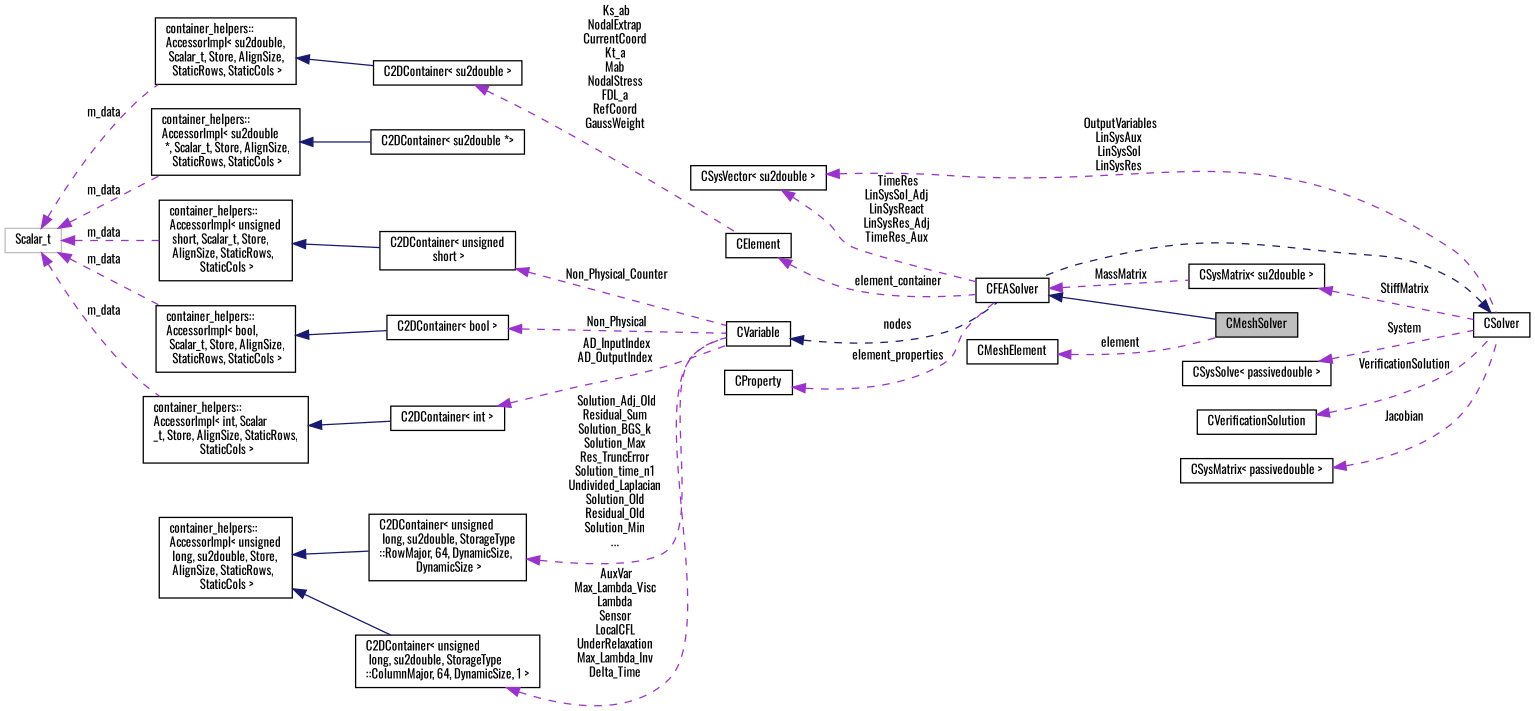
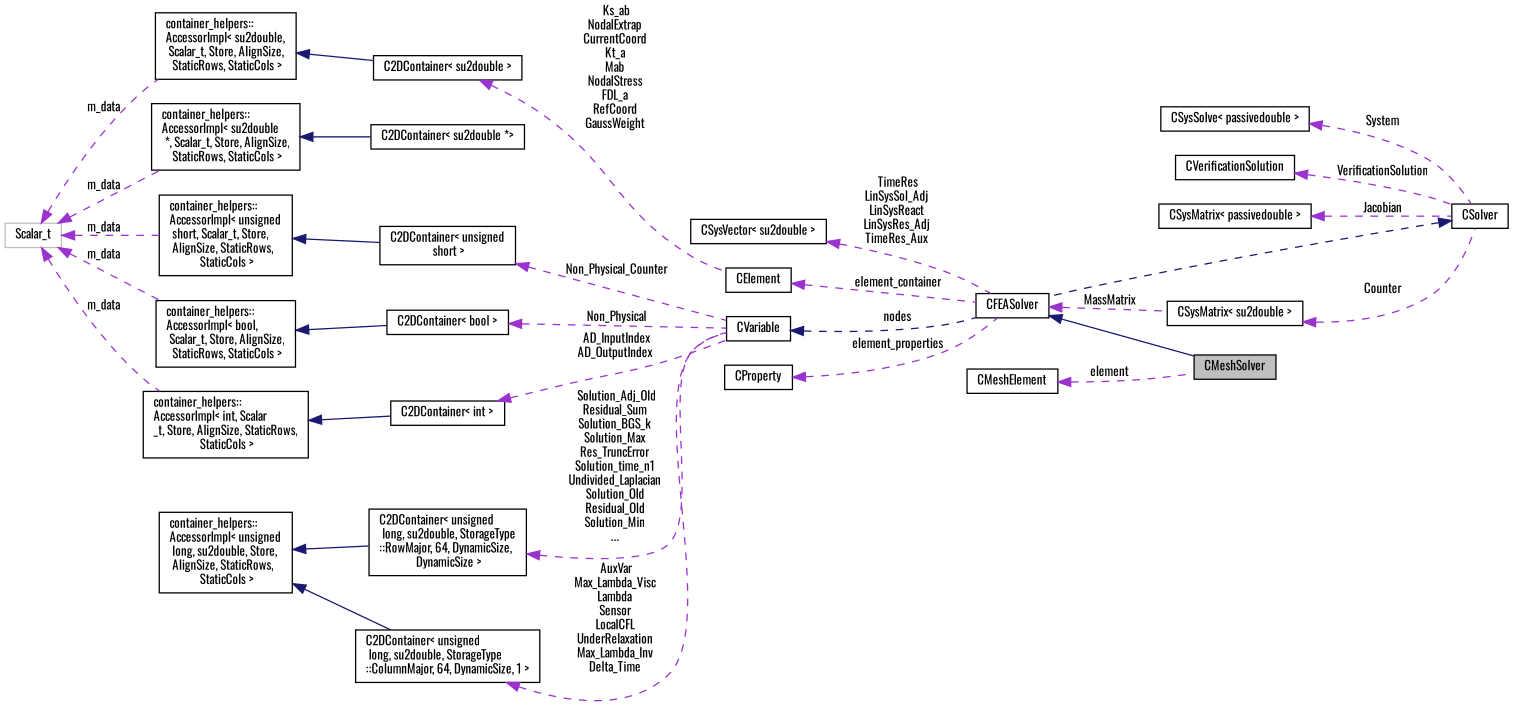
  digraph {
    fontname=Oswald
    rankdir=LR
    node [color=black fillcolor=white fontname=Oswald fontsize=10 shape=record style=filled]
    edge [color=darkorchid3 dir=back fontname=Oswald fontsize=10 labelfontname=Helvetica labelfontsize=10 style=dashed]
    n1 [fillcolor=grey75 fontcolor=black height=0.2 label=CMeshSolver width=0.4]
    n2 [height=0.2 label=CFEASolver width=0.4]
    n3 [height=0.2 label="CSysMatrix\< su2double \>" width=0.4]
    n4 [height=0.2 label=CSolver width=0.4]
    n5 [height=0.2 label="CSysVector\< su2double \>" width=0.4]
    n6 [height=0.2 label="CSysSolve\< passivedouble \>" width=0.4]
    n7 [height=0.2 label=CVerificationSolution width=0.4]
    n8 [height=0.2 label="CSysMatrix\< passivedouble \>" width=0.4]
    n9 [height=0.2 label=CElement width=0.4]
    n10 [height=0.2 label="C2DContainer\< su2double \>" width=0.4]
    n11 [height=0.2 label="container_helpers::\lAccessorImpl\< su2double,\l Scalar_t, Store, AlignSize,\l StaticRows, StaticCols \>" width=0.4]
    n12 [color=grey75 height=0.2 label=Scalar_t width=0.4]
    n13 [height=0.2 label="container_helpers::\lAccessorImpl\< su2double\l *, Scalar_t, Store, AlignSize,\l StaticRows, StaticCols \>" width=0.4]
    n14 [height=0.2 label="container_helpers::\lAccessorImpl\< unsigned\l short, Scalar_t, Store,\l AlignSize, StaticRows,\l StaticCols \>" width=0.4]
    n15 [height=0.2 label="container_helpers::\lAccessorImpl\< bool,\l Scalar_t, Store, AlignSize,\l StaticRows, StaticCols \>" width=0.4]
    n16 [height=0.2 label="container_helpers::\lAccessorImpl\< int, Scalar\l_t, Store, AlignSize, StaticRows,\l StaticCols \>" width=0.4]
    n17 [height=0.2 label="C2DContainer\< su2double *\>" width=0.4]
    n18 [height=0.2 label="C2DContainer\< unsigned\l short \>" width=0.4]
    n19 [height=0.2 label="C2DContainer\< bool \>" width=0.4]
    n20 [height=0.2 label="C2DContainer\< int \>" width=0.4]
    n21 [height=0.2 label=CVariable width=0.4]
    n22 [height=0.2 label="C2DContainer\< unsigned\l long, su2double, StorageType\l::ColumnMajor, 64, DynamicSize, 1 \>" width=0.4]
    n23 [height=0.2 label="container_helpers::\lAccessorImpl\< unsigned\l long, su2double, Store,\l AlignSize, StaticRows,\l StaticCols \>" width=0.4]
    n24 [height=0.2 label="C2DContainer\< unsigned\l long, su2double, StorageType\l::RowMajor, 64, DynamicSize,\l DynamicSize \>" width=0.4]
    n25 [height=0.2 label=CProperty width=0.4]
    n26 [height=0.2 label=CMeshElement width=0.4]
    n2 -> n1 [color=midnightblue style=solid]
    n2 -> n3 [label=" MassMatrix"]
-   n3 -> n4 [label=" StiffMatrix"]
+   n3 -> n4 [label=" Counter"]
    n4 -> n2 [color=midnightblue]
    n5 -> n2 [label=" TimeRes\nLinSysSol_Adj\nLinSysReact\nLinSysRes_Adj\nTimeRes_Aux"]
-   n5 -> n4 [label=" OutputVariables\nLinSysAux\nLinSysSol\nLinSysRes"]
    n6 -> n4 [label=" System"]
    n7 -> n4 [label=" VerificationSolution"]
    n8 -> n4 [label=" Jacobian"]
    n9 -> n2 [label=" element_container"]
    n10 -> n9 [label=" Ks_ab\nNodalExtrap\nCurrentCoord\nKt_a\nMab\nNodalStress\nFDL_a\nRefCoord\nGaussWeight"]
    n11 -> n10 [color=midnightblue style=solid]
    n12 -> n11 [label=" m_data"]
    n12 -> n13 [label=" m_data"]
    n12 -> n14 [label=" m_data"]
    n12 -> n15 [label=" m_data"]
    n12 -> n16 [label=" m_data"]
    n13 -> n17 [color=midnightblue style=solid]
    n14 -> n18 [color=midnightblue style=solid]
    n15 -> n19 [color=midnightblue style=solid]
    n16 -> n20 [color=midnightblue style=solid]
    n18 -> n21 [label=" Non_Physical_Counter"]
    n19 -> n21 [label=" Non_Physical"]
    n20 -> n21 [label=" AD_InputIndex\nAD_OutputIndex"]
    n21 -> n2 [color=midnightblue label=" nodes"]
    n22 -> n21 [label=" AuxVar\nMax_Lambda_Visc\nLambda\nSensor\nLocalCFL\nUnderRelaxation\nMax_Lambda_Inv\nDelta_Time"]
    n23 -> n22 [color=midnightblue style=solid]
    n23 -> n24 [color=midnightblue style=solid]
    n24 -> n21 [label=" Solution_Adj_Old\nResidual_Sum\nSolution_BGS_k\nSolution_Max\nRes_TruncError\nSolution_time_n1\nUndivided_Laplacian\nSolution_Old\nResidual_Old\nSolution_Min\n..."]
    n25 -> n2 [label=" element_properties"]
    n26 -> n1 [label=" element"]
  }
